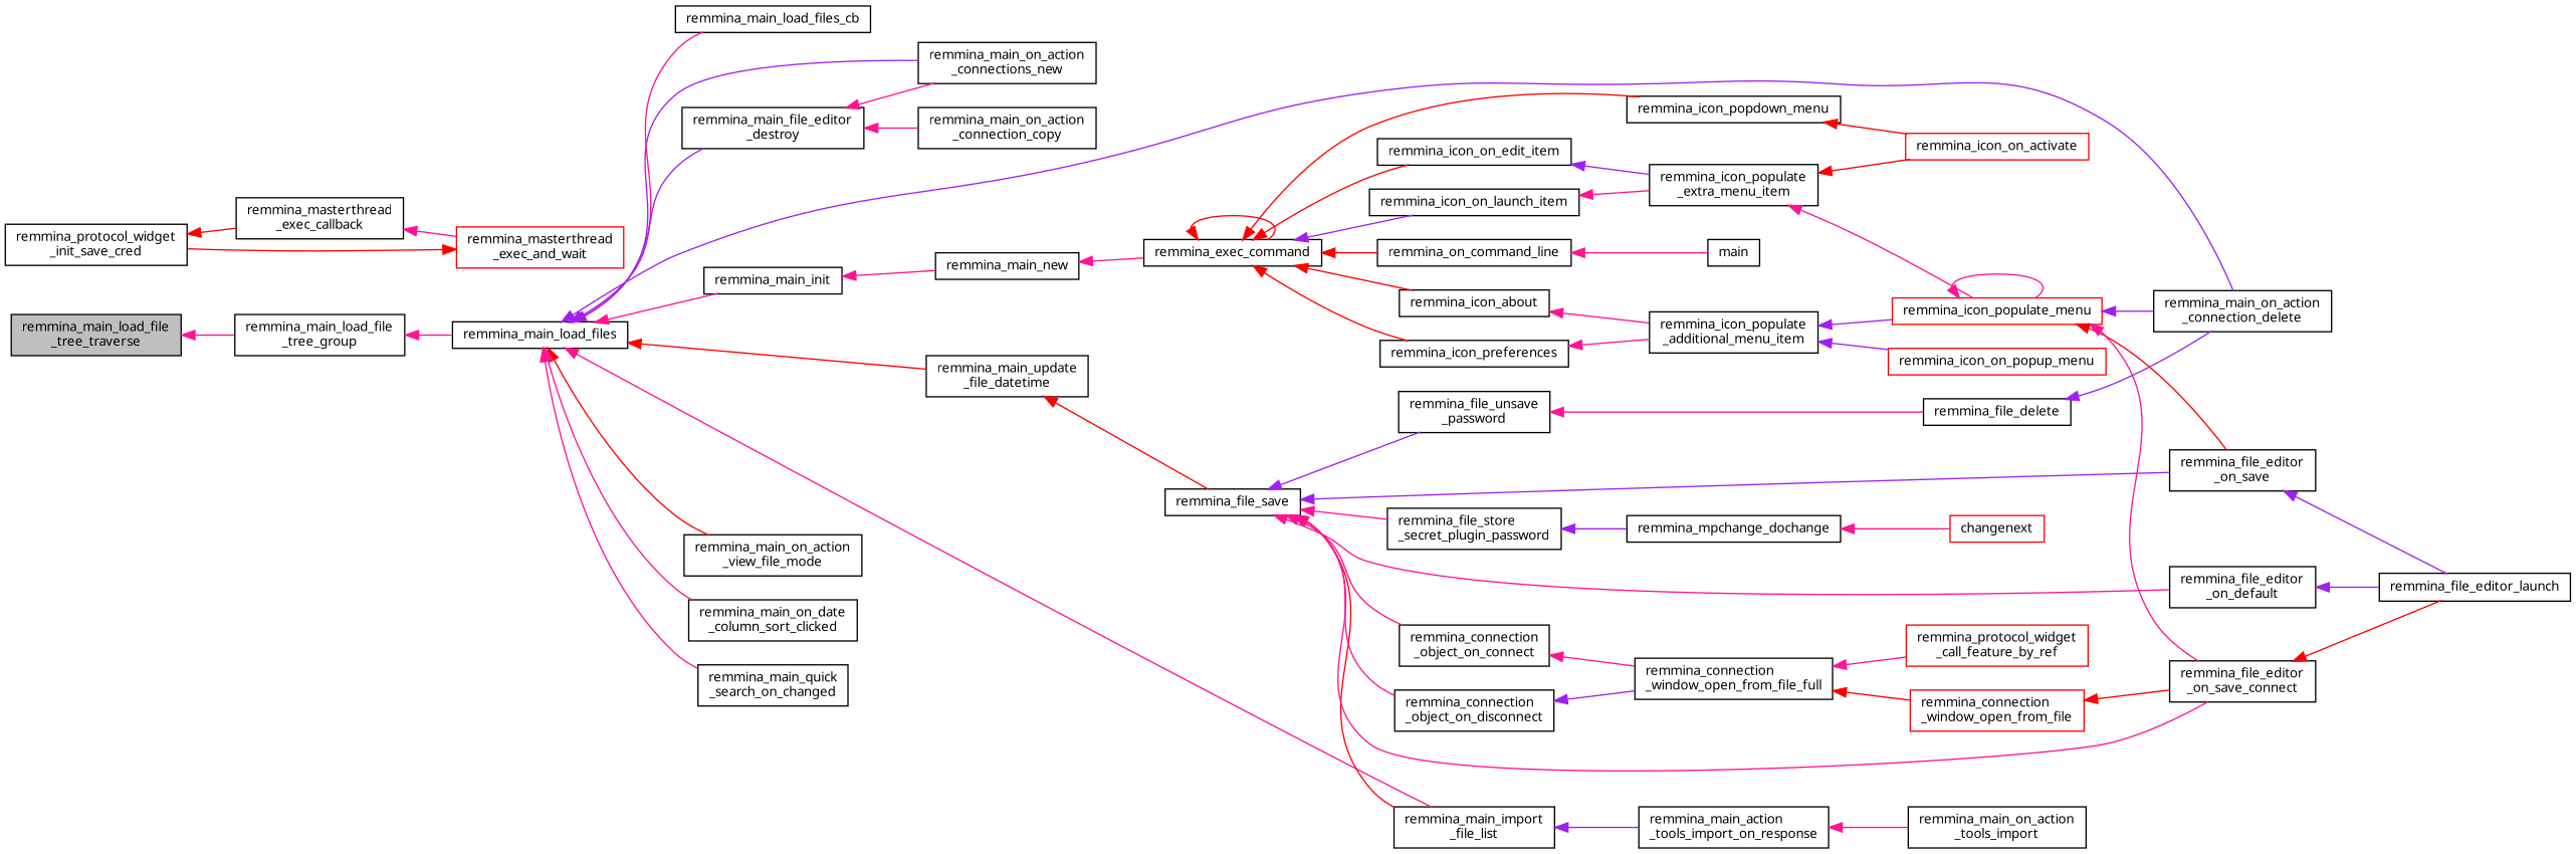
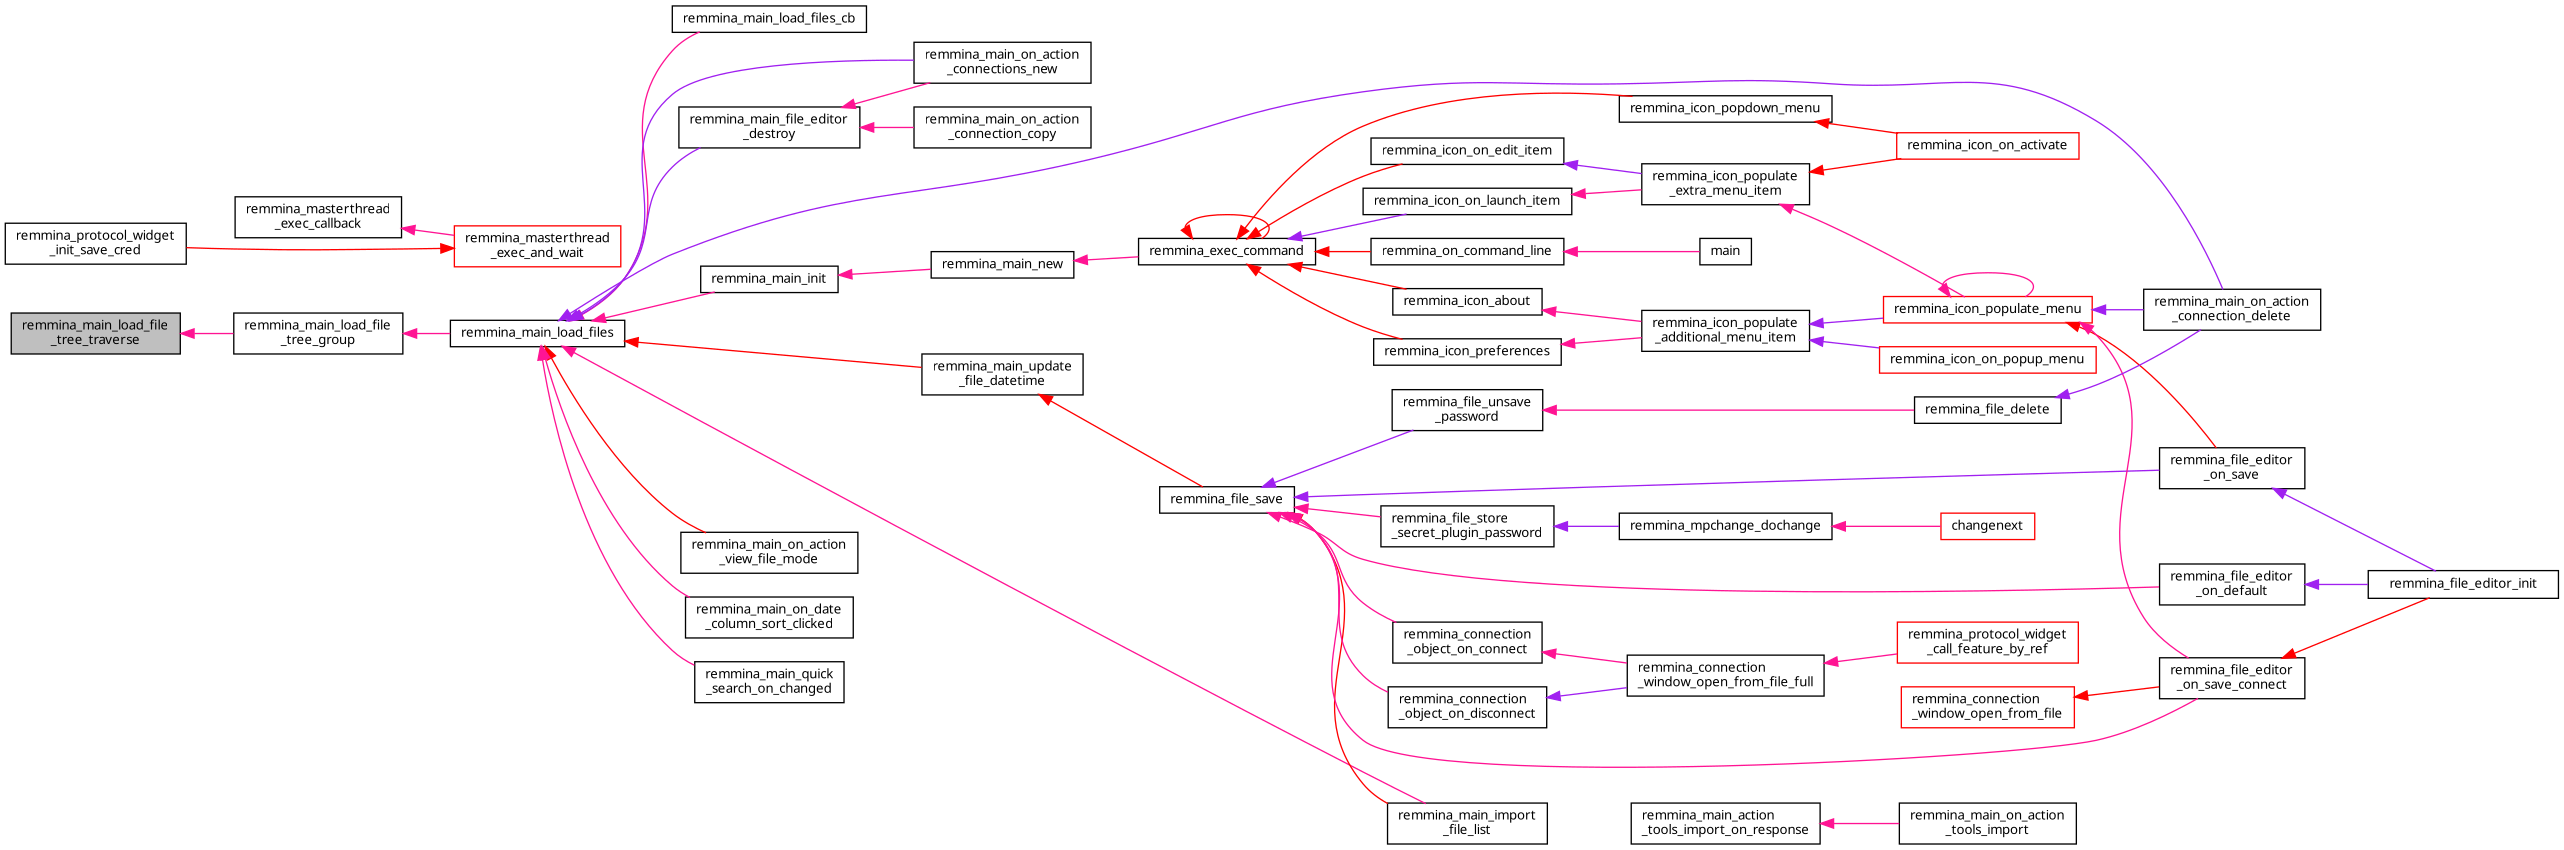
  digraph {
    fontname="Noto Sans"
    rankdir=LR
    node [color=black fillcolor=white fontname="Noto Sans" fontsize=10 shape=record style=filled]
    edge [color=deeppink dir=back fontname="Noto Sans" fontsize=10 labelfontname=Helvetica labelfontsize=10 style=solid]
    n1 [fillcolor=grey75 fontcolor=black height=0.2 label="remmina_main_load_file\l_tree_traverse" width=0.4]
    n2 [height=0.2 label="remmina_main_load_file\l_tree_group" width=0.4]
    n3 [height=0.2 label=remmina_main_load_files width=0.4]
    n4 [height=0.2 label=remmina_main_load_files_cb width=0.4]
    n5 [height=0.2 label="remmina_main_file_editor\l_destroy" width=0.4]
    n6 [height=0.2 label="remmina_main_on_action\l_connections_new" width=0.4]
    n7 [height=0.2 label="remmina_main_on_action\l_connection_delete" width=0.4]
    n8 [height=0.2 label="remmina_main_on_action\l_view_file_mode" width=0.4]
    n9 [height=0.2 label="remmina_main_on_date\l_column_sort_clicked" width=0.4]
    n10 [height=0.2 label="remmina_main_import\l_file_list" width=0.4]
    n11 [height=0.2 label="remmina_main_quick\l_search_on_changed" width=0.4]
    n12 [height=0.2 label=remmina_main_init width=0.4]
    n13 [height=0.2 label="remmina_main_update\l_file_datetime" width=0.4]
    n14 [height=0.2 label="remmina_main_on_action\l_connection_copy" width=0.4]
    n15 [height=0.2 label="remmina_main_action\l_tools_import_on_response" width=0.4]
    n16 [height=0.2 label=remmina_main_new width=0.4]
    n17 [height=0.2 label=remmina_file_save width=0.4]
    n18 [height=0.2 label="remmina_main_on_action\l_tools_import" width=0.4]
    n19 [height=0.2 label=remmina_exec_command width=0.4]
    n20 [height=0.2 label=remmina_on_command_line width=0.4]
    n21 [height=0.2 label=remmina_icon_preferences width=0.4]
    n22 [height=0.2 label=remmina_icon_about width=0.4]
    n23 [height=0.2 label=remmina_icon_on_launch_item width=0.4]
    n24 [height=0.2 label=remmina_icon_on_edit_item width=0.4]
    n25 [height=0.2 label=remmina_icon_popdown_menu width=0.4]
    n26 [height=0.2 label=main width=0.4]
    n27 [height=0.2 label="remmina_icon_populate\l_additional_menu_item" width=0.4]
    n28 [height=0.2 label="remmina_icon_populate\l_extra_menu_item" width=0.4]
    n29 [color=red height=0.2 label=remmina_icon_on_activate width=0.4]
    n30 [color=red height=0.2 label=remmina_icon_populate_menu width=0.4]
    n31 [color=red height=0.2 label=remmina_icon_on_popup_menu width=0.4]
    n32 [height=0.2 label="remmina_file_editor\l_on_save" width=0.4]
    n33 [height=0.2 label="remmina_file_editor\l_on_save_connect" width=0.4]
-   n34 [height=0.2 label=remmina_file_editor_launch width=0.4]
+   n34 [height=0.2 label=remmina_file_editor_init width=0.4]
    n35 [height=0.2 label="remmina_connection\l_object_on_connect" width=0.4]
    n36 [height=0.2 label="remmina_connection\l_object_on_disconnect" width=0.4]
    n37 [height=0.2 label="remmina_file_store\l_secret_plugin_password" width=0.4]
    n38 [height=0.2 label="remmina_file_unsave\l_password" width=0.4]
    n39 [height=0.2 label="remmina_file_editor\l_on_default" width=0.4]
    n40 [height=0.2 label="remmina_connection\l_window_open_from_file_full" width=0.4]
    n41 [height=0.2 label=remmina_mpchange_dochange width=0.4]
    n42 [height=0.2 label=remmina_file_delete width=0.4]
    n43 [height=0.2 label="remmina_protocol_widget\l_init_save_cred" width=0.4]
    n44 [height=0.2 label="remmina_masterthread\l_exec_callback" width=0.4]
    n45 [color=red height=0.2 label="remmina_connection\l_window_open_from_file" width=0.4]
    n46 [color=red height=0.2 label="remmina_protocol_widget\l_call_feature_by_ref" width=0.4]
    n47 [color=red height=0.2 label=changenext width=0.4]
    n48 [color=red height=0.2 label="remmina_masterthread\l_exec_and_wait" width=0.4]
    n1 -> n2
    n2 -> n3
    n3 -> n4
    n3 -> n5 [color=purple]
    n3 -> n6 [color=purple]
    n3 -> n7 [color=purple]
    n3 -> n8 [color=red]
    n3 -> n9
    n3 -> n10
    n3 -> n11
    n3 -> n12
    n3 -> n13 [color=red]
    n5 -> n6
    n5 -> n14
-   n10 -> n15 [color=purple]
    n12 -> n16
    n13 -> n17 [color=red]
    n15 -> n18
    n16 -> n19
    n17 -> n10 [color=red]
    n17 -> n32 [color=purple]
    n17 -> n33
    n17 -> n35
    n17 -> n36
    n17 -> n37
    n17 -> n38 [color=purple]
    n17 -> n39
    n19 -> n19 [color=red]
    n19 -> n20 [color=red]
    n19 -> n21 [color=red]
    n19 -> n22 [color=red]
    n19 -> n23 [color=purple]
    n19 -> n24 [color=red]
    n19 -> n25 [color=red]
    n20 -> n26
    n21 -> n27
    n22 -> n27
    n23 -> n28
    n24 -> n28 [color=purple]
    n25 -> n29 [color=red]
    n27 -> n30 [color=purple]
    n27 -> n31 [color=purple]
    n28 -> n29 [color=red]
    n28 -> n30
    n30 -> n7 [color=purple]
    n30 -> n30
    n30 -> n32 [color=red]
    n30 -> n33
    n32 -> n34 [color=purple]
    n33 -> n34 [color=red]
    n35 -> n40
    n36 -> n40 [color=purple]
    n37 -> n41 [color=purple]
    n38 -> n42
    n39 -> n34 [color=purple]
-   n40 -> n45 [color=red]
    n40 -> n46
    n41 -> n47
    n42 -> n7 [color=purple]
-   n43 -> n44 [color=red]
    n44 -> n48
    n45 -> n33 [color=red]
    n48 -> n43 [color=red]
  }
